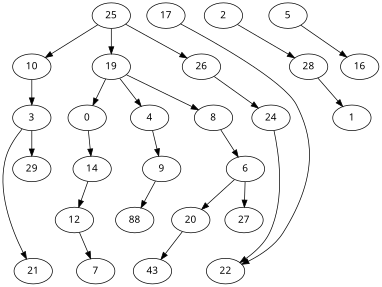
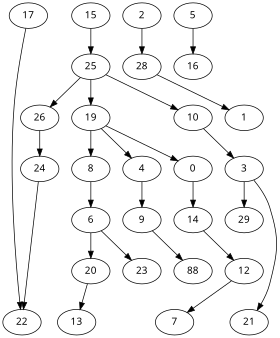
  digraph {
    fontname="Noto Sans"
    node [fontname="Noto Sans"]
    edge [fontname="Noto Sans" weight=0]
    0
    14
    12
    7
    2
    28
    5
    16
    1
    3
    21
    29
    4
    9
    n15 [label=88]
    6
    20
-   27
-   13 [label=43]
+   27 [label=23]
+   13
    8
    10
+   15
    25
    19
    26
    24
    22
    17
    0 -> 14
    14 -> 12
    12 -> 7
    2 -> 28
    28 -> 1
    5 -> 16
    3 -> 21
    3 -> 29 [weight=1]
    4 -> 9
    9 -> n15
    6 -> 20
    6 -> 27
    20 -> 13
    8 -> 6
    10 -> 3
+   15 -> 25 [weight=1]
    25 -> 10
    25 -> 19 [weight=1]
    25 -> 26
    19 -> 0
    19 -> 4
    19 -> 8
    26 -> 24
    24 -> 22
    17 -> 22
  }
